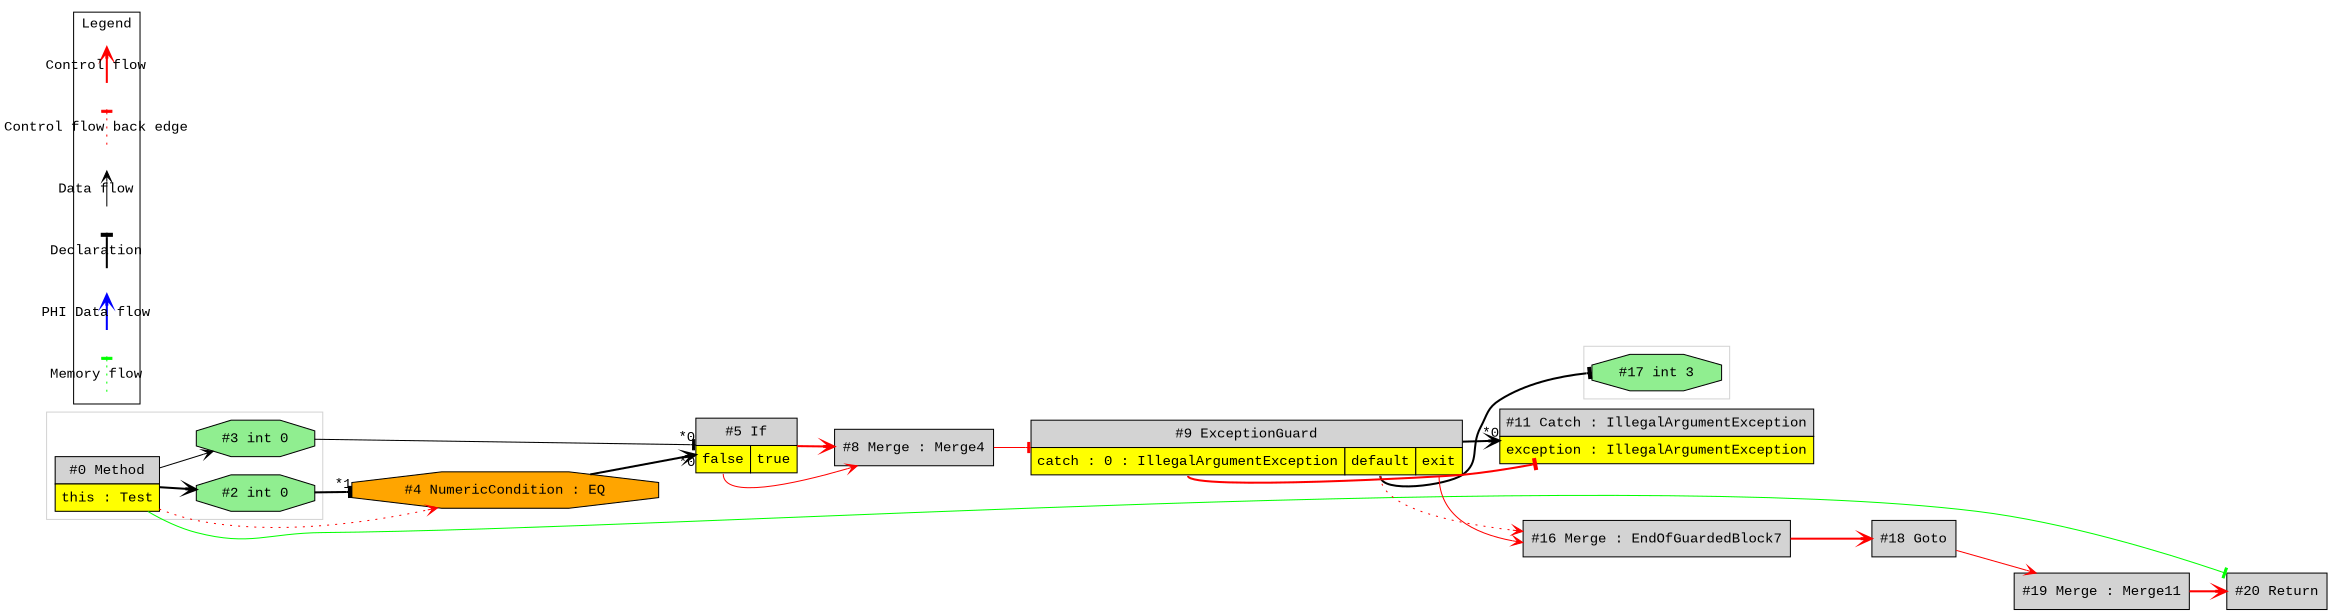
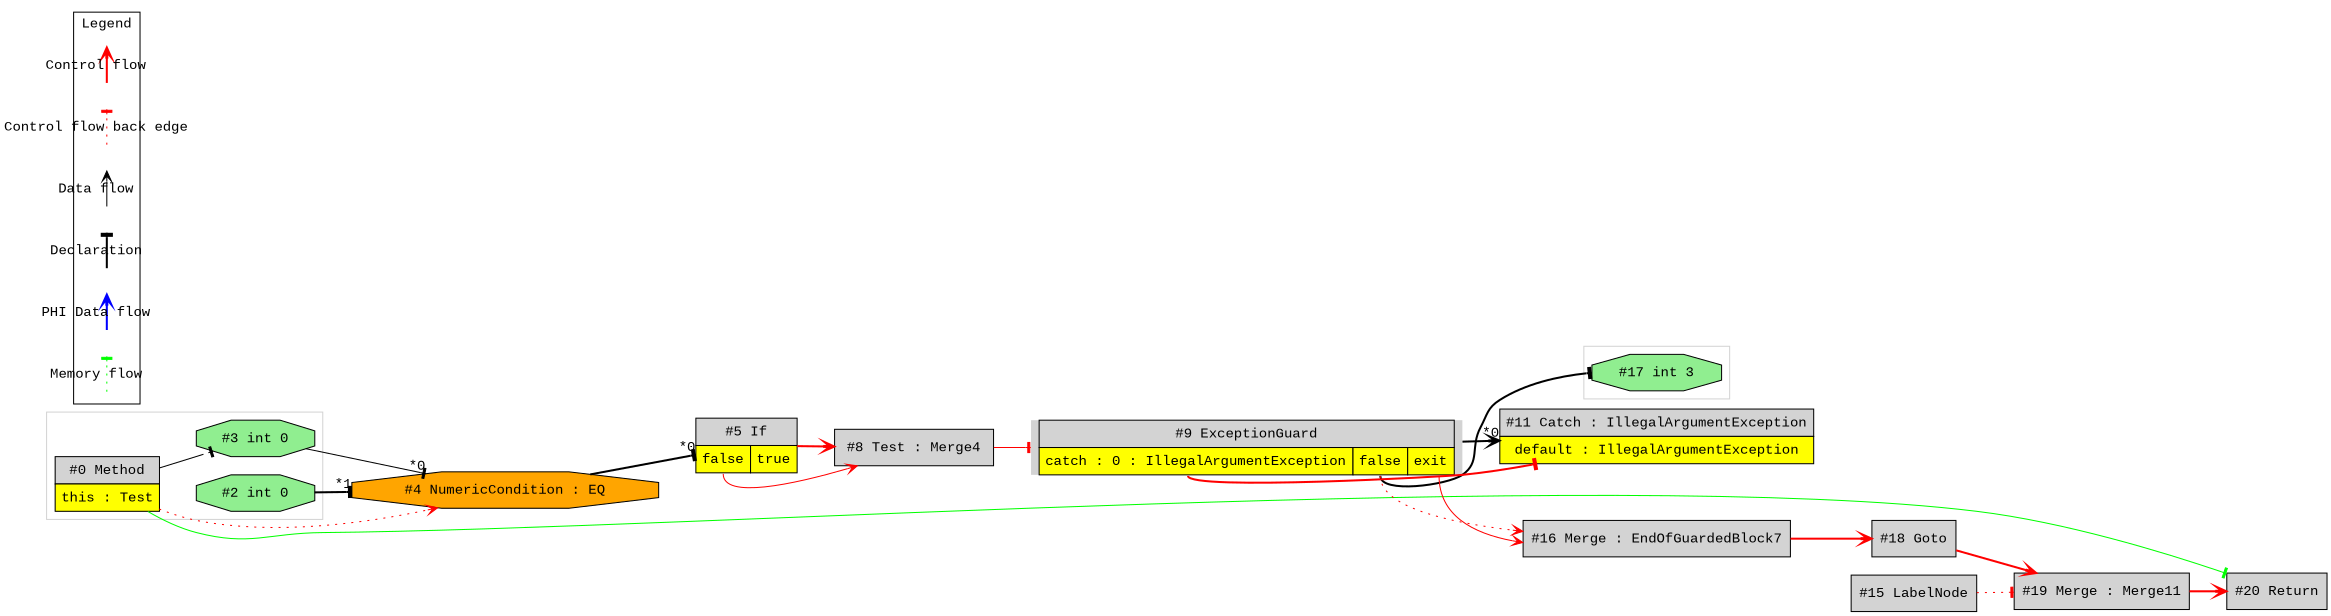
  digraph {
    fontname="Liberation Mono"
    ordering=in
    rankdir=LR
    node [fontname="Liberation Mono" shape=point style=filled]
    edge [arrowhead=vee fontname="Liberation Mono" style=bold color=red labeldistance=2]
    n1 [fillcolor=lightgrey label=<<table border="0" cellborder="1" cellspacing="0" cellpadding="5"><tr><td colspan="1">#0 Method</td></tr><tr><td port="prj1" bgcolor="yellow">this : Test</td></tr></table>> margin=0 shape=none]
    n2 [fillcolor=lightgreen label="#3 int 0" shape=octagon]
    n3 [fillcolor=lightgreen label="#2 int 0" shape=octagon]
    n4 [fillcolor=lightgreen label="#17 int 3" shape=octagon]
    c0 [style=invis]
    c1 [style=invis]
    c2 [style=invis]
    c3 [style=invis]
    d0 [style=invis]
    d1 [style=invis]
    d2 [style=invis]
    d3 [style=invis]
    d4 [style=invis]
    d5 [style=invis]
    d6 [style=invis]
    d7 [style=invis]
    n17 [fillcolor=lightgrey label="#20 Return" shape=box]
    n18 [fillcolor=orange label="#4 NumericCondition : EQ" shape=octagon]
    n19 [fillcolor=lightgrey label=<<table border="0" cellborder="1" cellspacing="0" cellpadding="5"><tr><td colspan="2">#5 If</td></tr><tr><td port="prj6" bgcolor="yellow">false</td><td port="prj7" bgcolor="yellow">true</td></tr></table>> margin=0 shape=none]
-   n20 [fillcolor=lightgrey label="#8 Merge : Merge4" shape=box]
-   n21 [fillcolor=lightgrey label=<<table border="0" cellborder="1" cellspacing="0" cellpadding="5"><tr><td colspan="3">#9 ExceptionGuard</td></tr><tr><td port="prj10" bgcolor="yellow">catch : 0 : IllegalArgumentException</td><td port="prj13" bgcolor="yellow">default</td><td port="prj12" bgcolor="yellow">exit</td></tr></table>> margin=0 shape=none]
-   n22 [fillcolor=lightgrey label=<<table border="0" cellborder="1" cellspacing="0" cellpadding="5"><tr><td colspan="1">#11 Catch : IllegalArgumentException</td></tr><tr><td port="prj14" bgcolor="yellow">exception : IllegalArgumentException</td></tr></table>> margin=0 shape=none]
+   n20 [fillcolor=lightgrey label="#8 Test : Merge4" shape=box]
+   n21 [fillcolor=lightgrey label=<<table border="0" cellborder="1" cellspacing="0" cellpadding="5"><tr><td colspan="3">#9 ExceptionGuard</td></tr><tr><td port="prj10" bgcolor="yellow">catch : 0 : IllegalArgumentException</td><td port="prj13" bgcolor="yellow">false</td><td port="prj12" bgcolor="yellow">exit</td></tr></table>> margin=0 shape=none]
+   n22 [fillcolor=lightgrey label=<<table border="0" cellborder="1" cellspacing="0" cellpadding="5"><tr><td colspan="1">#11 Catch : IllegalArgumentException</td></tr><tr><td port="prj14" bgcolor="yellow">default : IllegalArgumentException</td></tr></table>> margin=0 shape=none]
    n23 [fillcolor=lightgrey label="#16 Merge : EndOfGuardedBlock7" shape=box]
    n24 [fillcolor=lightgrey label="#18 Goto" shape=box]
+   n25 [fillcolor=lightgrey label="#15 LabelNode" shape=box]
    n26 [fillcolor=lightgrey label="#19 Merge : Merge11" shape=box]
    subgraph cluster_1 {
      color=lightgray
      n1
      n2
      n3
    }
    subgraph cluster_2 {
      color=lightgray
      n4
    }
    subgraph cluster_3 {
      label=Legend
      subgraph sub_4 {
        label=Legend
        rank=same
        c0
        c1
        c2
        c3
        d0
        d1
        d2
        d3
        d4
        d5
        d6
        d7
      }
    }
-   n1 -> n2 [style=solid color="" labeldistance=""]
-   n1 -> n3 [color="" labeldistance=""]
+   n1 -> n2 [arrowhead=tee style=solid color="" labeldistance=""]
    n1 -> n17 [arrowhead=tee color=green constraint=false style=solid]
    n1 -> n18 [fontcolor=red style=dotted]
-   n2 -> n19 [arrowhead=tee headlabel="*0" style=solid color=""]
+   n2 -> n18 [arrowhead=tee headlabel="*0" style=solid color=""]
    n3 -> n18 [arrowhead=tee headlabel="*1" color=""]
    c0 -> c1 [label="Control flow" labeldistance=""]
    c2 -> c3 [arrowhead=tee label="Control flow back edge" style=dotted labeldistance=""]
    d0 -> d1 [label="Data flow" style=solid color="" labeldistance=""]
    d2 -> d3 [arrowhead=tee label=Declaration color="" labeldistance=""]
    d4 -> d5 [color=blue label="PHI Data flow" labeldistance=""]
    d6 -> d7 [arrowhead=tee color=green label="Memory flow" style=dotted labeldistance=""]
-   n18 -> n19 [headlabel="*0" color=""]
+   n18 -> n19 [arrowhead=tee headlabel="*0" color=""]
    n19 -> n20 [fontcolor=red]
    n19 -> n20 [fontcolor=red style=solid tailport=prj6]
    n20 -> n21 [arrowhead=tee fontcolor=red style=solid]
    n21 -> n4 [arrowhead=tee tailport=prj13 color="" labeldistance=""]
    n21 -> n22 [headlabel="*0" color=""]
    n21 -> n22 [arrowhead=tee fontcolor=red tailport=prj10]
    n21 -> n23 [fontcolor=red style=dotted tailport=prj13]
    n21 -> n23 [fontcolor=red style=solid tailport=prj12]
    n23 -> n24 [fontcolor=red]
-   n24 -> n26 [fontcolor=red style=solid]
+   n24 -> n26 [fontcolor=red]
+   n25 -> n26 [arrowhead=tee fontcolor=red style=dotted]
    n26 -> n17 [fontcolor=red]
  }
